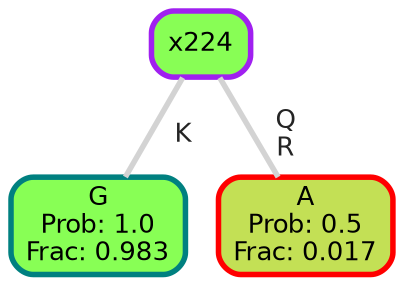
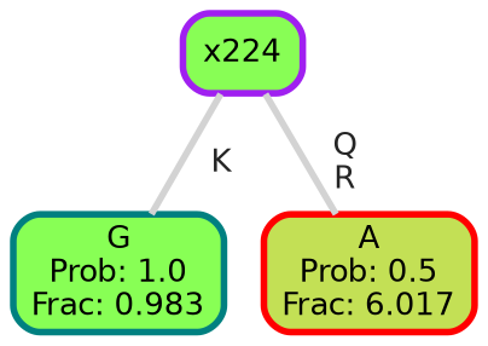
  graph {
    ranksep="0 equally"
    splines=straight
    fontname="DejaVu Sans"
    node [fontcolor=black fontname="DejaVu Sans" penwidth=3 shape=box style="filled, rounded"]
    edge [color=lightgray fontcolor=grey14 fontname="DejaVu Sans" fontweight=bold penwidth=3]
    n1 [color=teal fillcolor="#88ff55" label="G\nProb: 1.0\nFrac: 0.983"]
    n2 [color=purple fillcolor="#88fe55" label=x224]
-   n3 [color=red fillcolor="#c3e055" label="A\nProb: 0.5\nFrac: 0.017"]
+   n3 [color=red fillcolor="#c3e055" label="A\nProb: 0.5\nFrac: 6.017"]
    subgraph sub_1 {
      rank=same
    }
    n2 -- n1 [label=" K"]
    n2 -- n3 [label=" Q\n R"]
  }
